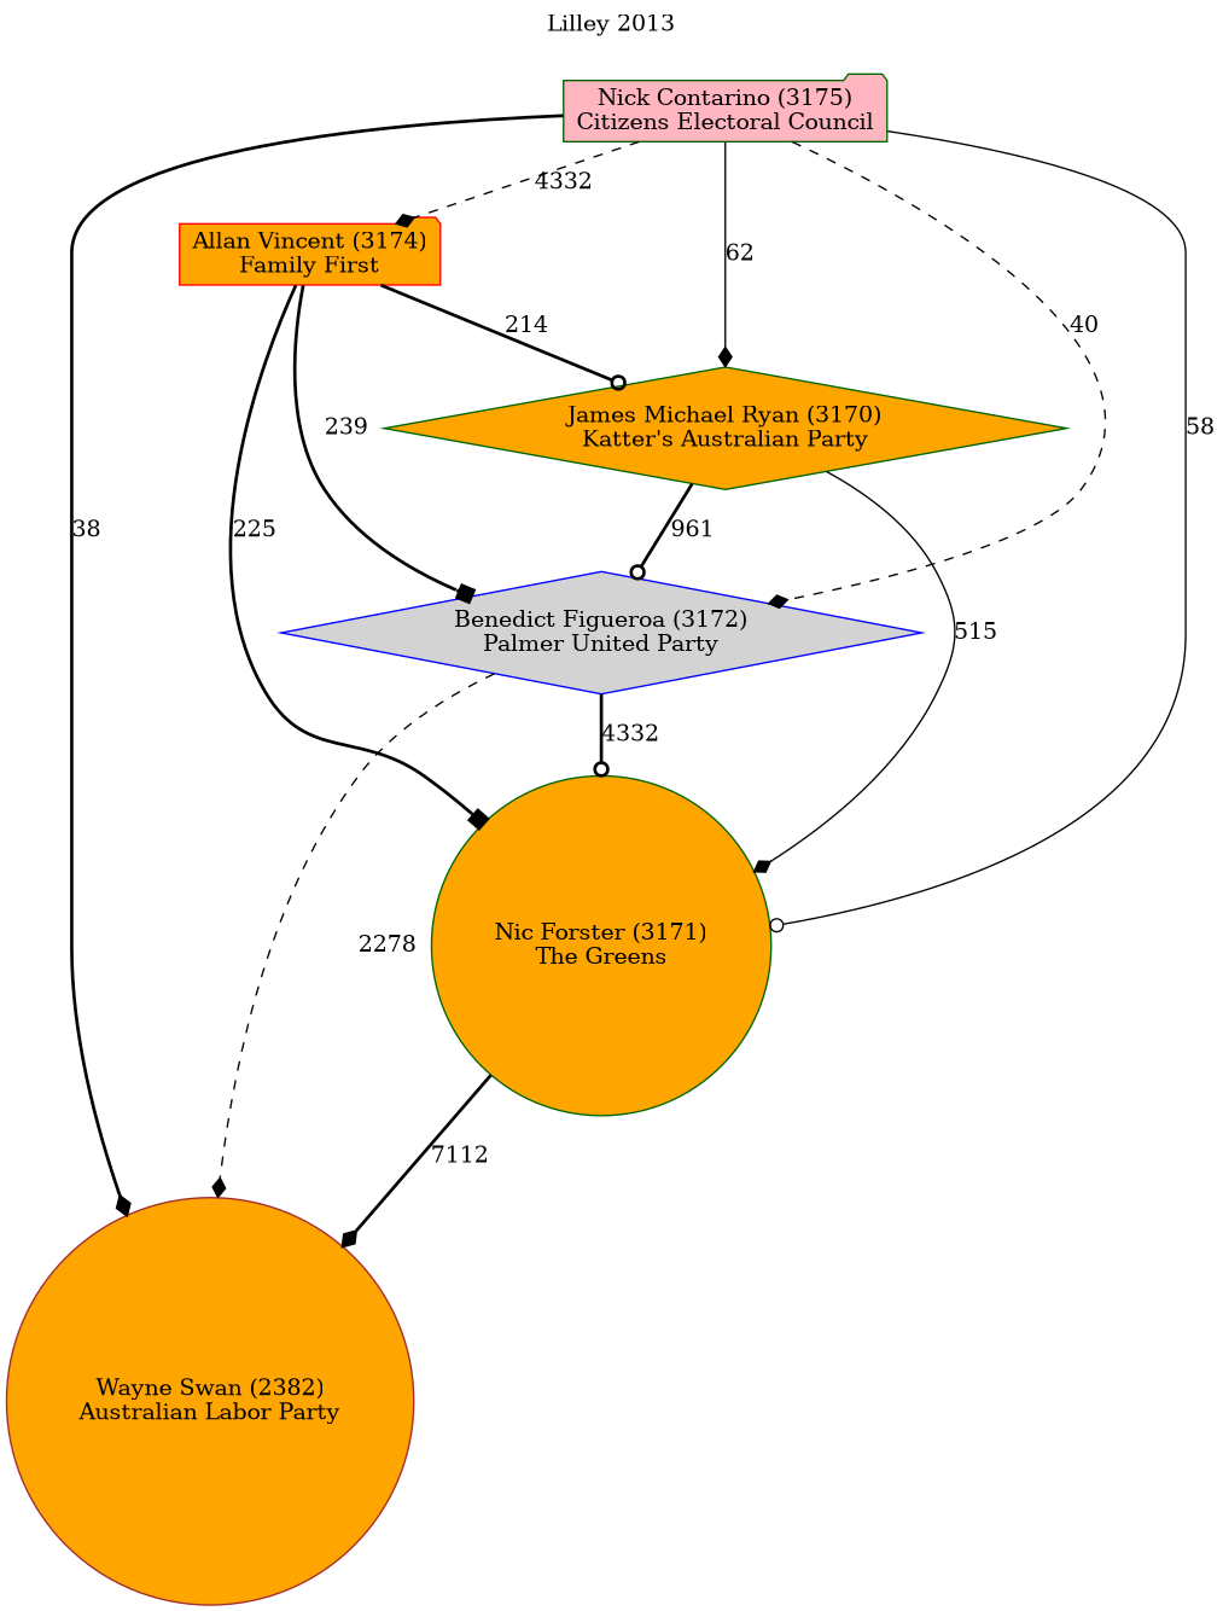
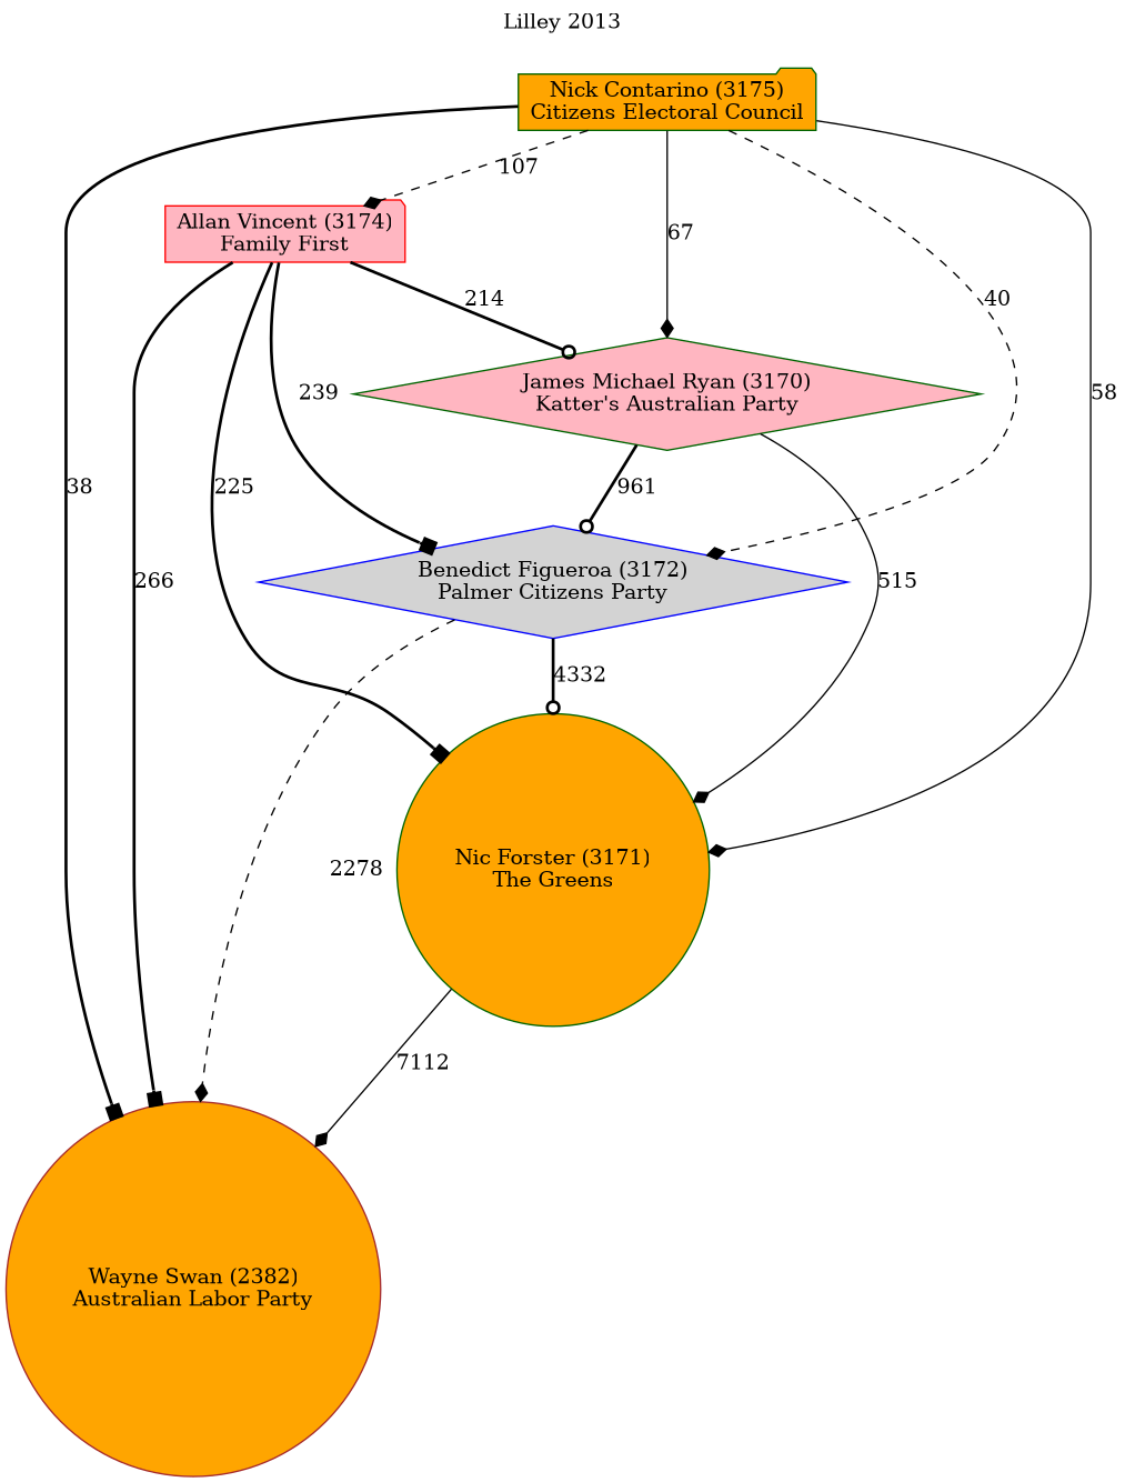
  digraph {
    label="Lilley 2013"
    labelloc=t
    mclimit=10
    node [color=darkgreen fillcolor=orange shape=circle style=filled]
    edge [arrowhead=diamond style=bold]
    n1 [color=brown label="Wayne Swan (2382)\nAustralian Labor Party"]
    n2 [label="Nic Forster (3171)\nThe Greens"]
-   n3 [color=blue fillcolor=lightgrey label="Benedict Figueroa (3172)\nPalmer United Party" shape=diamond]
-   n4 [label="James Michael Ryan (3170)\nKatter's Australian Party" shape=diamond]
-   n5 [color=red label="Allan Vincent (3174)\nFamily First" shape=folder]
-   n6 [fillcolor=lightpink label="Nick Contarino (3175)\nCitizens Electoral Council" shape=folder]
-   n2 -> n1 [label=7112]
+   n3 [color=blue fillcolor=lightgrey label="Benedict Figueroa (3172)\nPalmer Citizens Party" shape=diamond]
+   n4 [fillcolor=lightpink label="James Michael Ryan (3170)\nKatter's Australian Party" shape=diamond]
+   n5 [color=red fillcolor=lightpink label="Allan Vincent (3174)\nFamily First" shape=folder]
+   n6 [label="Nick Contarino (3175)\nCitizens Electoral Council" shape=folder]
+   n2 -> n1 [label=7112 style=solid]
    n3 -> n1 [label=2278 style=dashed]
    n3 -> n2 [arrowhead=odot label=4332]
    n4 -> n2 [label=515 style=solid]
    n4 -> n3 [arrowhead=odot label=961]
+   n5 -> n1 [arrowhead=box label=266]
    n5 -> n2 [arrowhead=box label=225]
    n5 -> n3 [arrowhead=box label=239]
    n5 -> n4 [arrowhead=odot label=214]
-   n6 -> n1 [label=38]
-   n6 -> n2 [arrowhead=odot label=58 style=solid]
+   n6 -> n1 [arrowhead=box label=38]
+   n6 -> n2 [label=58 style=solid]
    n6 -> n3 [label=40 style=dashed]
-   n6 -> n4 [label=62 style=solid]
-   n6 -> n5 [label=4332 style=dashed]
+   n6 -> n4 [label=67 style=solid]
+   n6 -> n5 [label=107 style=dashed]
  }
